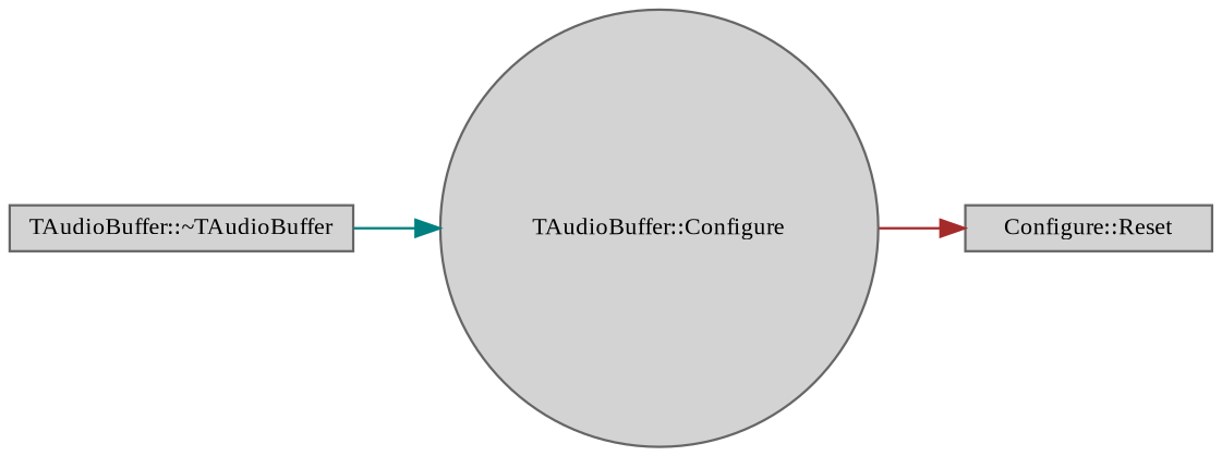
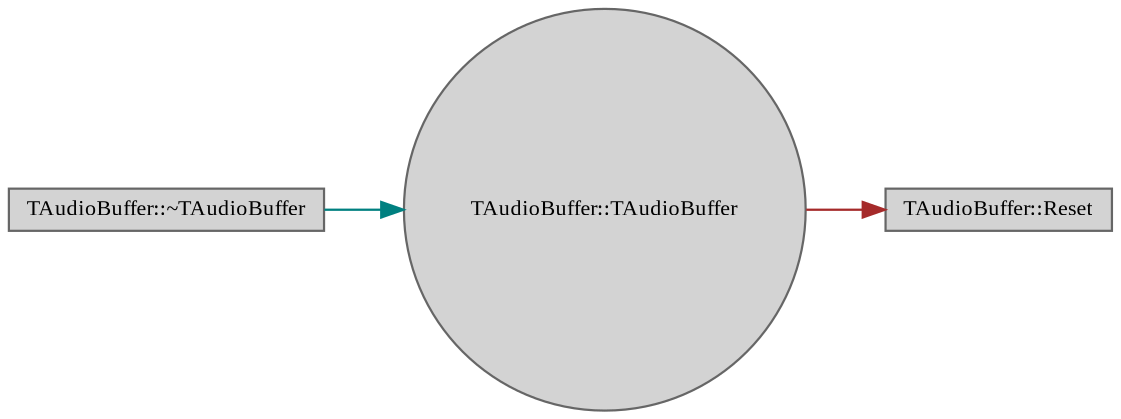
  digraph {
    fontname="Liberation Serif"
    rankdir=RL
    node [color=grey40 fillcolor=lightgrey fontname="Liberation Serif" fontsize=10 shape=box style=filled]
    edge [dir=back fontname="Liberation Serif" fontsize=10 labelfontname=Helvetica labelfontsize=10 style=solid]
-   n1 [color=gray40 fontcolor=black height=0.2 label="Configure::Reset" width=0.4]
-   n2 [height=0.2 label="TAudioBuffer::Configure" shape=circle width=0.4]
+   n1 [color=gray40 fontcolor=black height=0.2 label="TAudioBuffer::Reset" width=0.4]
+   n2 [height=0.2 label="TAudioBuffer::TAudioBuffer" shape=circle width=0.4]
    n3 [height=0.2 label="TAudioBuffer::~TAudioBuffer" width=0.4]
    n1 -> n2 [color=brown]
    n2 -> n3 [color=teal]
  }
